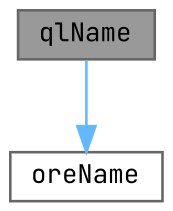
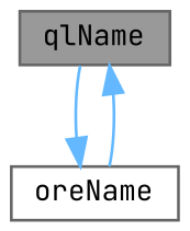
  digraph {
    rankdir=TB
    fontname="JetBrains Mono"
    node [fontname="JetBrains Mono" fontsize=10 shape=box style=filled]
    edge [color=steelblue1 fontname="JetBrains Mono" fontsize=10 labelfontname=Helvetica labelfontsize=10 style=solid]
    n1 [color=gray40 fillcolor=grey60 fontcolor=black height=0.2 label=qlName width=0.4]
    n2 [color=grey40 fillcolor=white height=0.2 label=oreName width=0.4]
    n1 -> n2
+   n2 -> n1
  }
